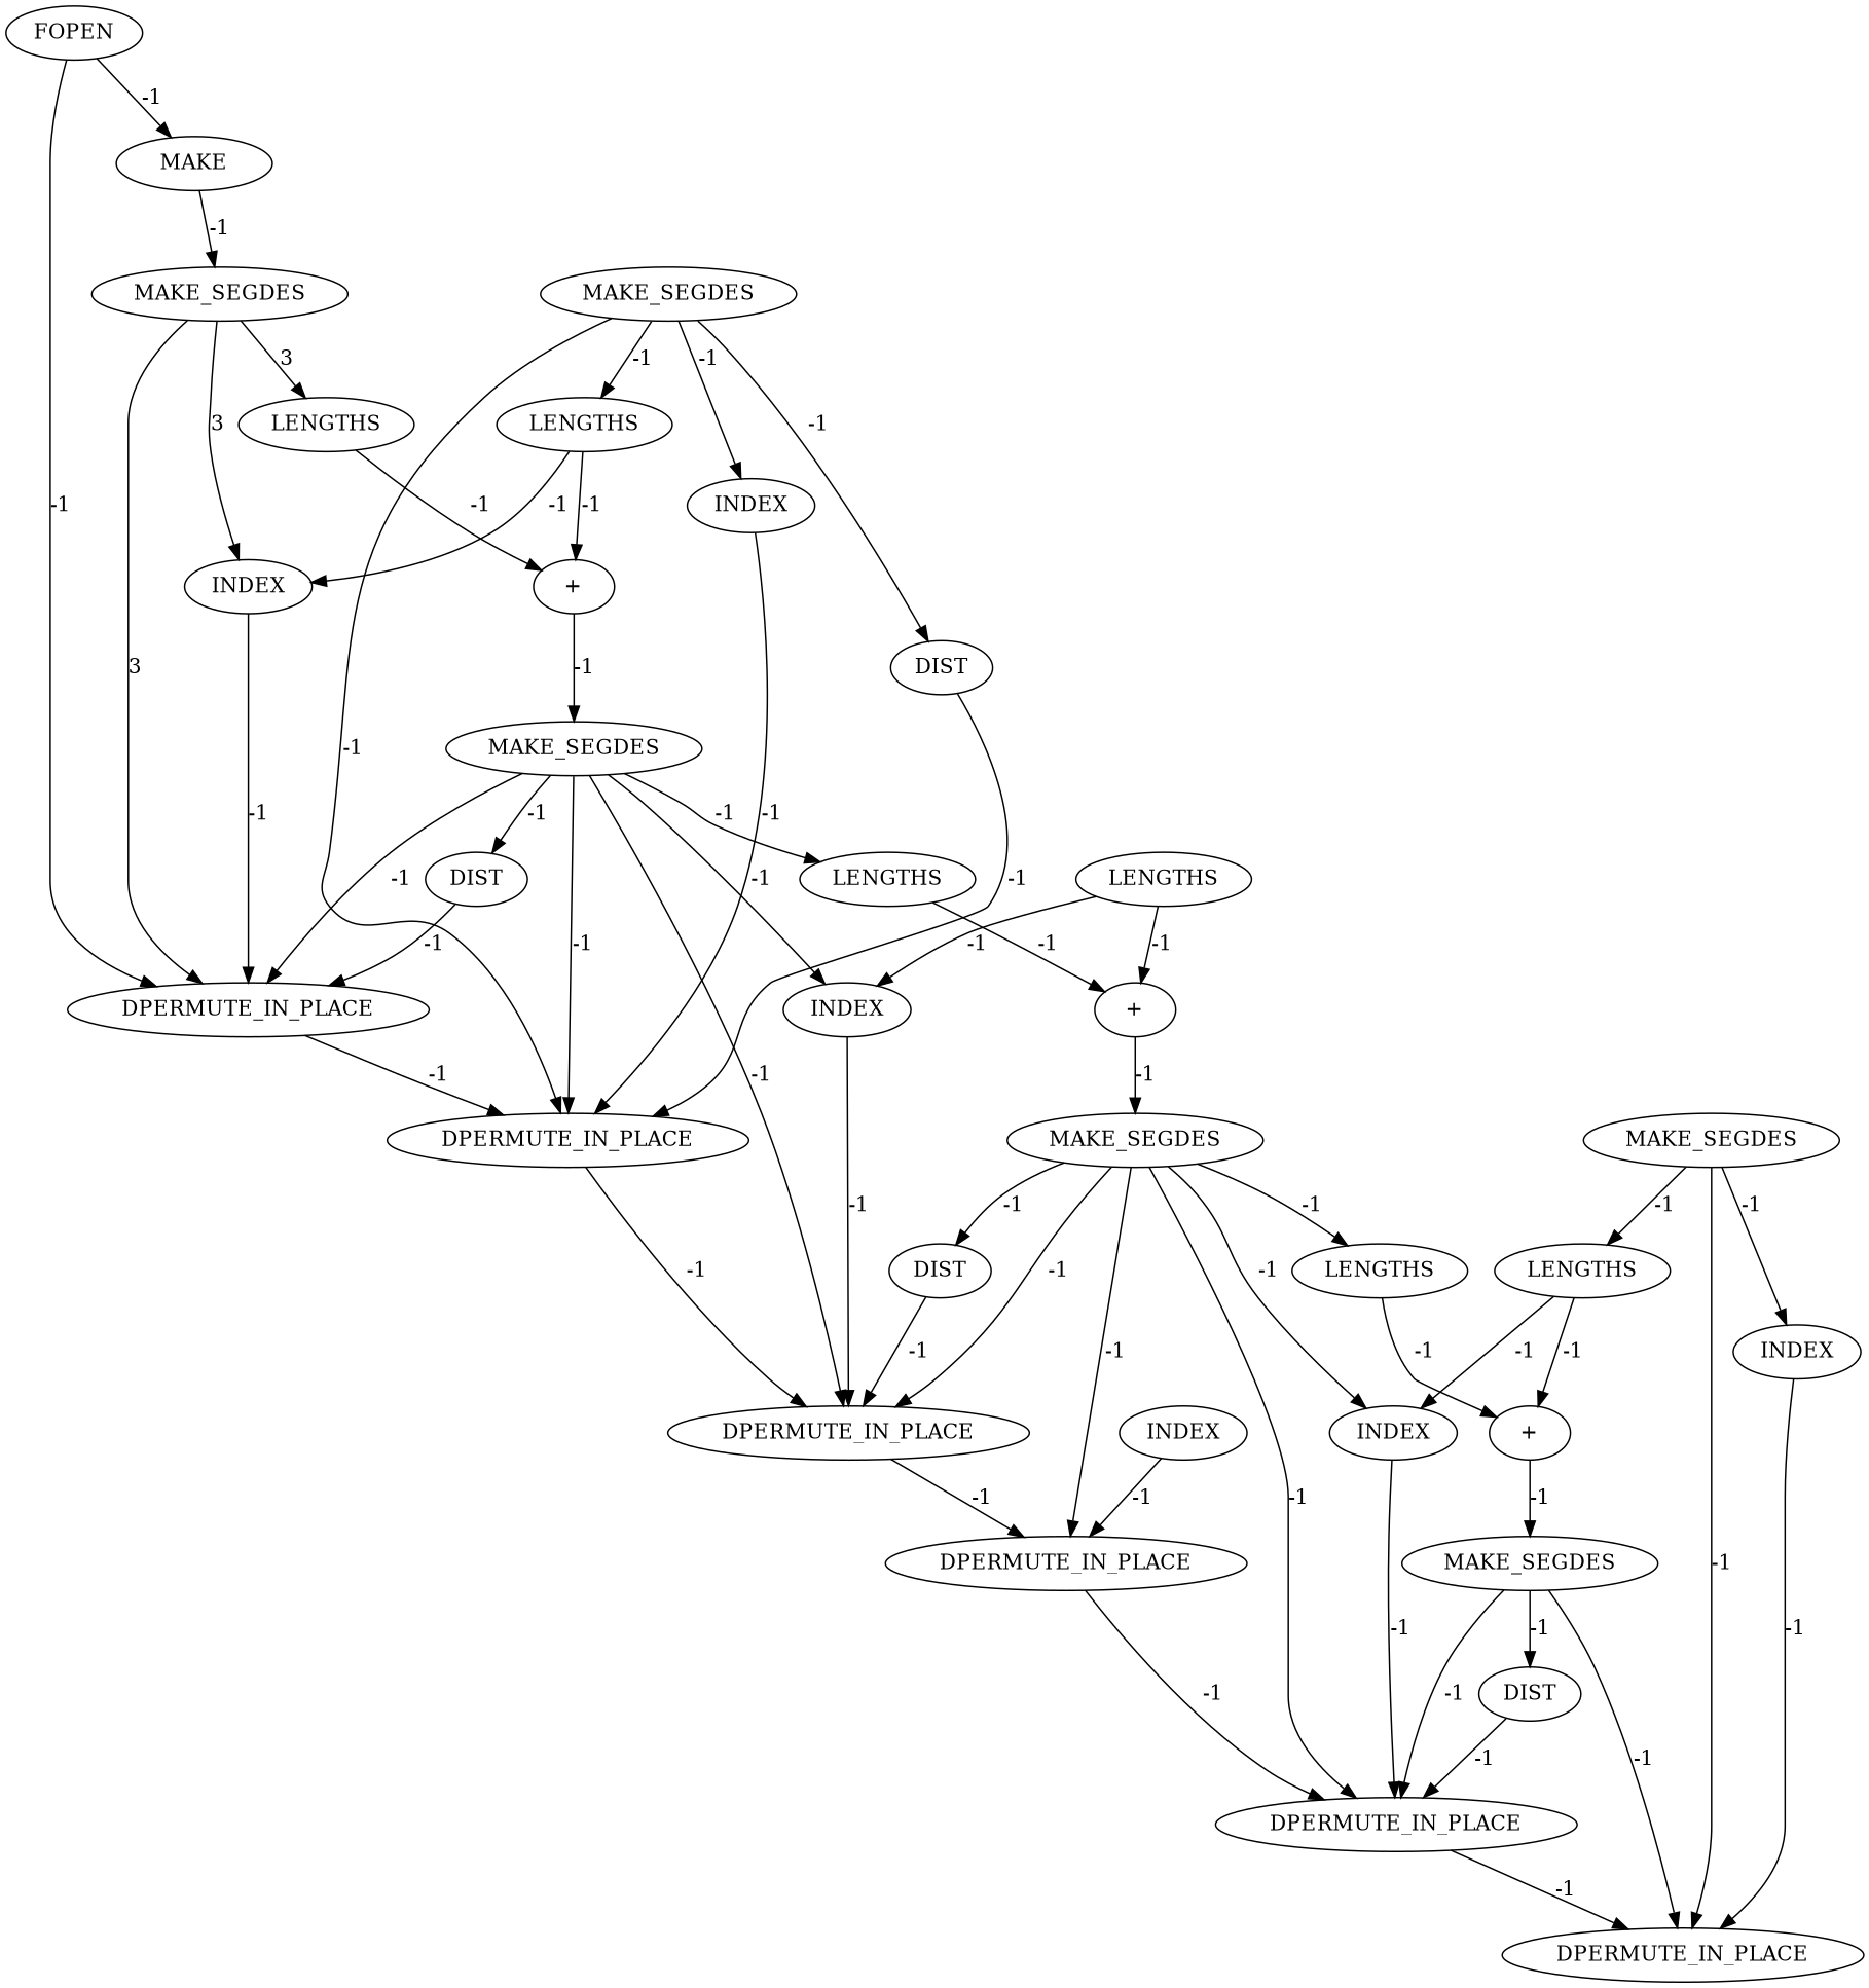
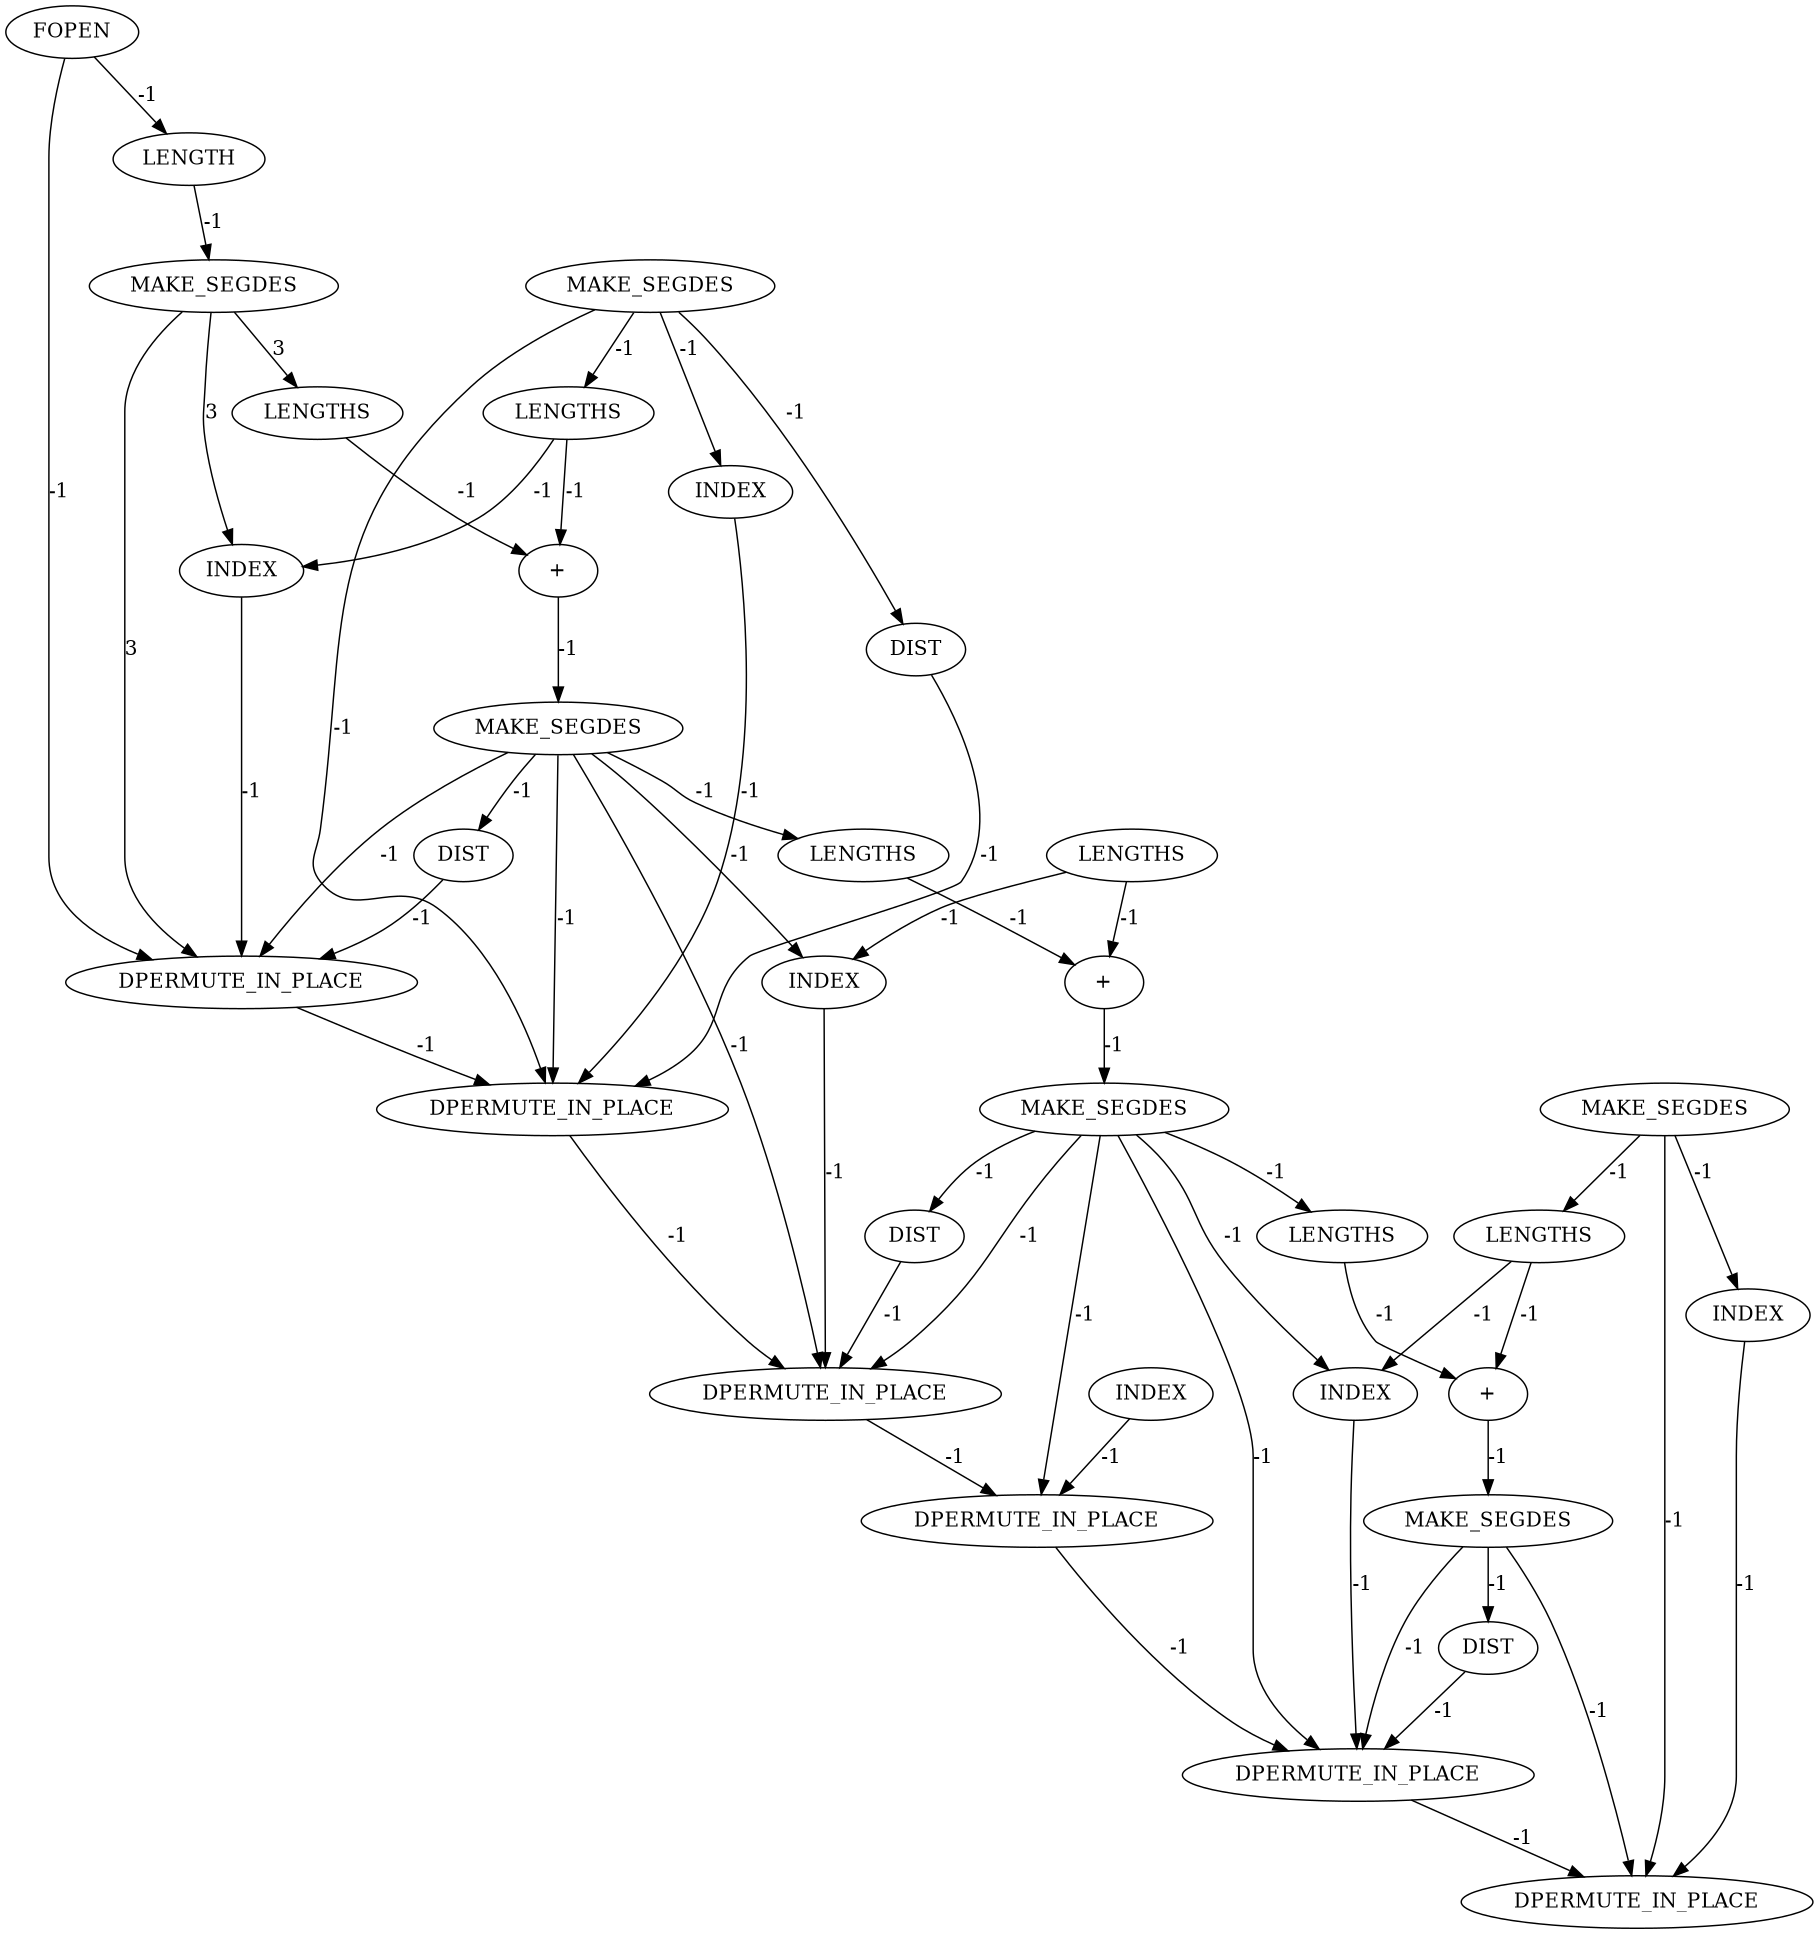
  digraph {
    node [cost=0]
    edge [cost=-1]
    n1 [label="+"]
    n2 [label=MAKE_SEGDES]
    n3 [label=INDEX]
    n4 [label=DPERMUTE_IN_PLACE]
    n5 [label=LENGTHS]
    n6 [label="+"]
    n7 [label=INDEX]
    n8 [label=DPERMUTE_IN_PLACE]
    n9 [label=DPERMUTE_IN_PLACE]
    n10 [label=MAKE_SEGDES]
    n11 [label=DPERMUTE_IN_PLACE]
    n12 [label=INDEX]
    n13 [label=DIST]
    n14 [label=LENGTHS]
    n15 [label=FOPEN]
-   n16 [label=MAKE]
+   n16 [label=LENGTH]
    n17 [label=MAKE_SEGDES]
    n18 [label=DIST]
    n19 [label=DPERMUTE_IN_PLACE]
    n20 [label="+"]
    n21 [label=LENGTHS]
    n22 [label=DIST]
    n23 [label=DPERMUTE_IN_PLACE]
    n24 [label=LENGTHS]
    n25 [cost=3009 label=MAKE_SEGDES]
    n26 [label=MAKE_SEGDES]
    n27 [label=INDEX]
    n28 [label=MAKE_SEGDES]
    n29 [label=LENGTHS]
    n30 [label=INDEX]
    n31 [label=INDEX]
    n32 [label=LENGTHS]
    n33 [label=DIST]
    n1 -> n2 [label=-1]
    n2 -> n19 [label=-1]
    n2 -> n23 [label=-1]
    n2 -> n33 [label=-1]
    n3 -> n4 [label=-1]
    n4 -> n11 [label=-1]
    n5 -> n6 [label=-1]
    n6 -> n26 [label=-1]
    n7 -> n8 [label=-1]
    n8 -> n9 [label=-1]
    n9 -> n23 [label=-1]
    n10 -> n11 [label=-1]
    n10 -> n12 [label=-1]
    n10 -> n13 [label=-1]
    n10 -> n14 [label=-1]
    n11 -> n8 [label=-1]
    n12 -> n11 [label=-1]
    n13 -> n11 [label=-1]
    n14 -> n3 [label=-1]
    n14 -> n20 [label=-1]
    n15 -> n4 [label=-1]
    n15 -> n16 [label=-1]
    n16 -> n25 [label=-1]
    n17 -> n4 [label=-1]
    n17 -> n5 [label=-1]
    n17 -> n7 [label=-1]
    n17 -> n8 [label=-1]
    n17 -> n11 [label=-1]
    n17 -> n18 [label=-1]
    n18 -> n4 [label=-1]
    n20 -> n17 [label=-1]
    n21 -> n1 [label=-1]
    n22 -> n8 [label=-1]
    n23 -> n19 [label=-1]
    n24 -> n6 [label=-1]
    n24 -> n7 [label=-1]
    n25 -> n3 [cost=3 label=3]
    n25 -> n4 [cost=3 label=3]
    n25 -> n32 [cost=3 label=3]
    n26 -> n8 [label=-1]
    n26 -> n9 [label=-1]
    n26 -> n21 [label=-1]
    n26 -> n22 [label=-1]
    n26 -> n23 [label=-1]
    n26 -> n27 [label=-1]
    n27 -> n23 [label=-1]
    n28 -> n19 [label=-1]
    n28 -> n29 [label=-1]
    n28 -> n30 [label=-1]
    n29 -> n1 [label=-1]
    n29 -> n27 [label=-1]
    n30 -> n19 [label=-1]
    n31 -> n9 [label=-1]
    n32 -> n20 [label=-1]
    n33 -> n23 [label=-1]
  }
